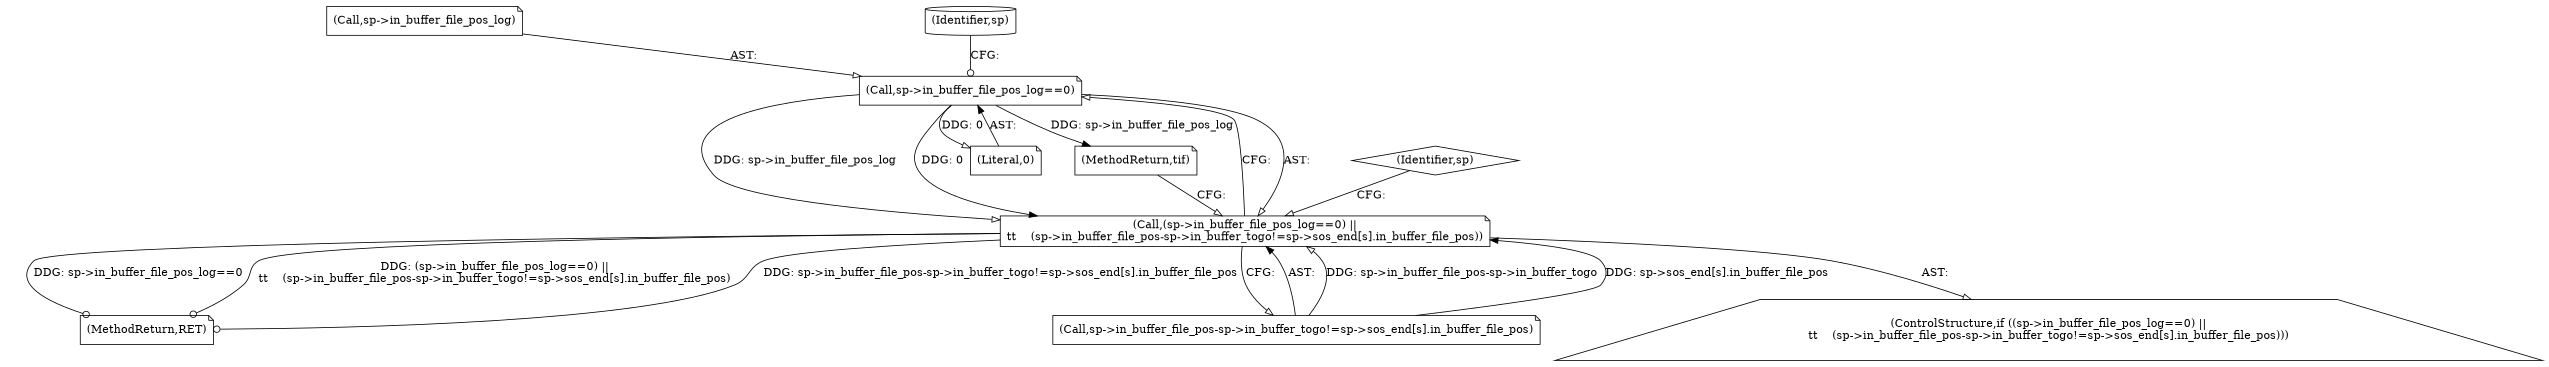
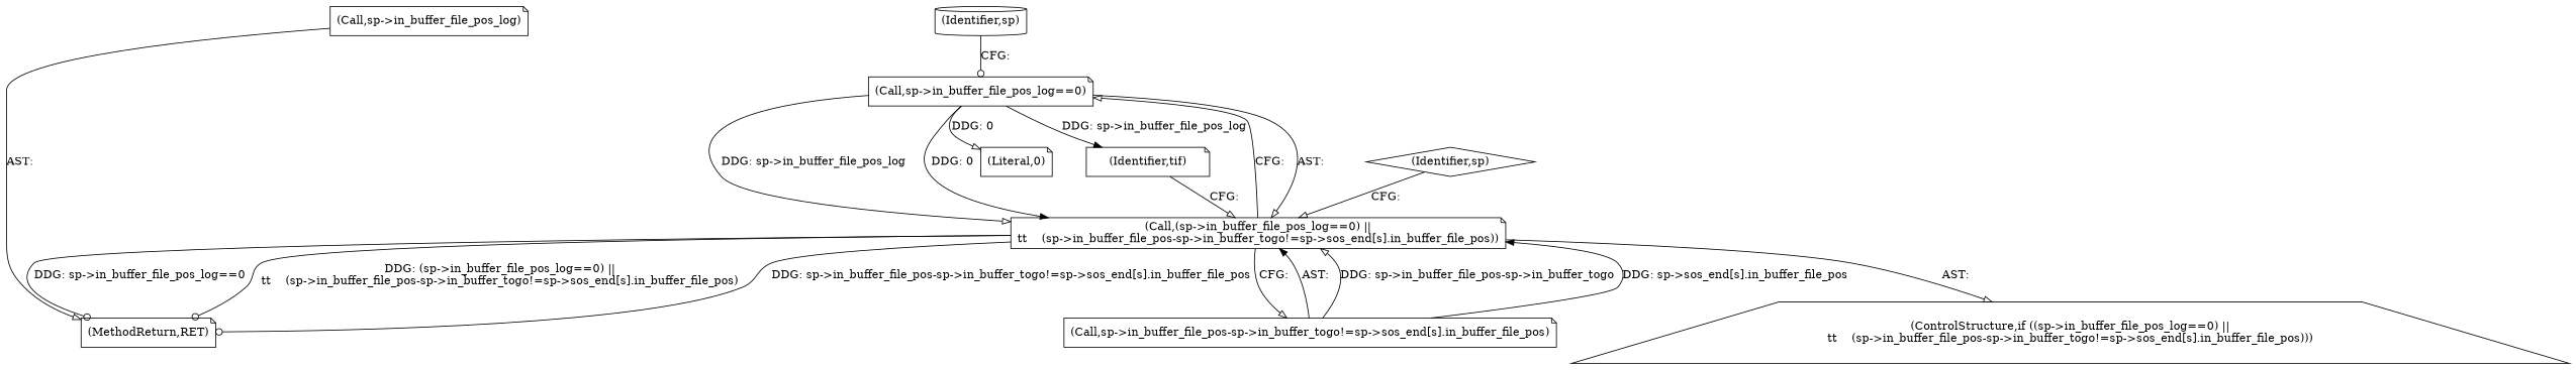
  digraph {
    node [shape=note]
    edge [arrowhead=onormal]
    n1 [label="(Call,sp->in_buffer_file_pos_log==0)"]
    n2 [label="(Call,(sp->in_buffer_file_pos_log==0) ||\n\t\t    (sp->in_buffer_file_pos-sp->in_buffer_togo!=sp->sos_end[s].in_buffer_file_pos))"]
    n3 [label="(Literal,0)"]
-   n4 [label="(MethodReturn,tif)"]
+   n4 [label="(Identifier,tif)"]
    n5 [label="(MethodReturn,RET)"]
    n6 [label="(Call,sp->in_buffer_file_pos-sp->in_buffer_togo!=sp->sos_end[s].in_buffer_file_pos)"]
    n7 [label="(ControlStructure,if ((sp->in_buffer_file_pos_log==0) ||\n\t\t    (sp->in_buffer_file_pos-sp->in_buffer_togo!=sp->sos_end[s].in_buffer_file_pos)))" shape=trapezium]
    n8 [label="(Identifier,sp)" shape=cylinder]
    n9 [label="(Identifier,sp)" shape=diamond]
    n10 [label="(Call,sp->in_buffer_file_pos_log)"]
    n1 -> n2 [label="AST: "]
    n1 -> n2 [label="DDG: sp->in_buffer_file_pos_log"]
    n1 -> n2 [arrowhead=normal label="DDG: 0"]
    n1 -> n3 [label="DDG: 0"]
    n1 -> n4 [arrowhead=normal label="DDG: sp->in_buffer_file_pos_log"]
    n2 -> n1 [label="CFG: "]
    n2 -> n5 [arrowhead=odot label="DDG: sp->in_buffer_file_pos-sp->in_buffer_togo!=sp->sos_end[s].in_buffer_file_pos"]
    n2 -> n5 [arrowhead=odot label="DDG: sp->in_buffer_file_pos_log==0"]
    n2 -> n5 [arrowhead=odot label="DDG: (sp->in_buffer_file_pos_log==0) ||\n\t\t    (sp->in_buffer_file_pos-sp->in_buffer_togo!=sp->sos_end[s].in_buffer_file_pos)"]
    n2 -> n6 [label="CFG: "]
    n2 -> n7 [label="AST: "]
-   n3 -> n1 [arrowhead=normal label="AST: "]
    n4 -> n2 [label="CFG: "]
    n6 -> n2 [arrowhead=normal label="AST: "]
    n6 -> n2 [label="DDG: sp->in_buffer_file_pos-sp->in_buffer_togo"]
    n6 -> n2 [arrowhead=normal label="DDG: sp->sos_end[s].in_buffer_file_pos"]
    n8 -> n1 [arrowhead=odot label="CFG: "]
    n9 -> n2 [label="CFG: "]
-   n10 -> n1 [label="AST: "]
+   n10 -> n5 [label="AST: "]
  }
